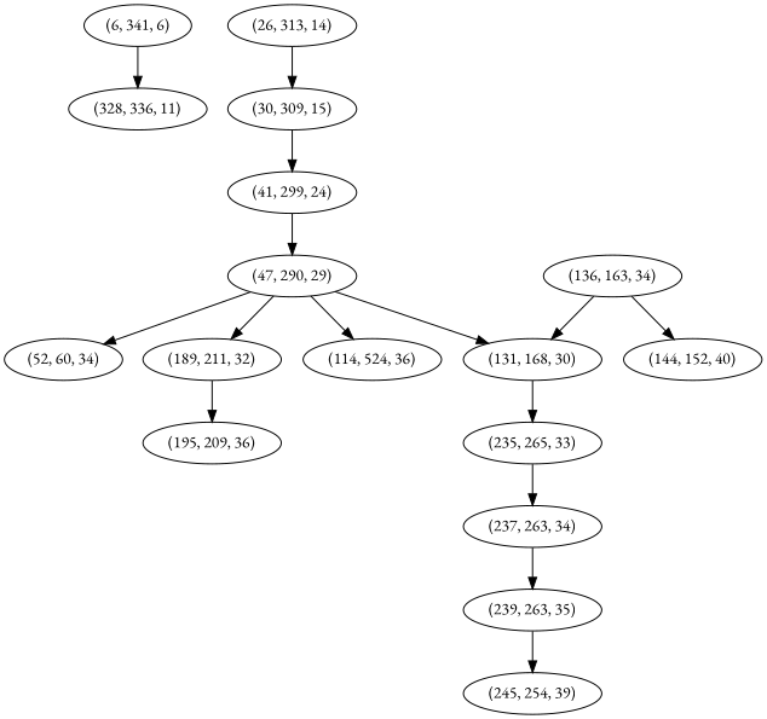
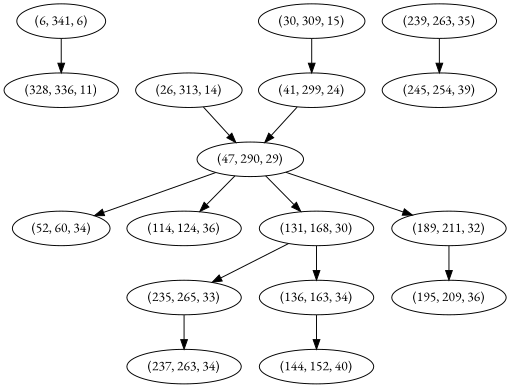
  digraph {
    fontname="EB Garamond"
    node [fontname="EB Garamond"]
    edge [fontname="EB Garamond"]
    "(6, 341, 6)"
    "(328, 336, 11)"
    "(26, 313, 14)"
    "(30, 309, 15)"
    "(41, 299, 24)"
    "(47, 290, 29)"
    "(52, 60, 34)"
-   "(114, 124, 36)" [label="(114, 524, 36)"]
+   "(114, 124, 36)"
    "(131, 168, 30)"
    "(189, 211, 32)"
    "(235, 265, 33)"
    "(136, 163, 34)"
    n13 [label="(195, 209, 36)"]
    "(237, 263, 34)"
    "(144, 152, 40)"
    n16 [label="(239, 263, 35)"]
    n17 [label="(245, 254, 39)"]
    "(6, 341, 6)" -> "(328, 336, 11)"
-   "(26, 313, 14)" -> "(30, 309, 15)"
+   "(26, 313, 14)" -> "(47, 290, 29)"
    "(30, 309, 15)" -> "(41, 299, 24)"
    "(41, 299, 24)" -> "(47, 290, 29)"
    "(47, 290, 29)" -> "(52, 60, 34)"
    "(47, 290, 29)" -> "(114, 124, 36)"
    "(47, 290, 29)" -> "(131, 168, 30)"
    "(47, 290, 29)" -> "(189, 211, 32)"
    "(131, 168, 30)" -> "(235, 265, 33)"
-   "(136, 163, 34)" -> "(131, 168, 30)"
+   "(131, 168, 30)" -> "(136, 163, 34)"
    "(189, 211, 32)" -> n13
    "(235, 265, 33)" -> "(237, 263, 34)"
    "(136, 163, 34)" -> "(144, 152, 40)"
-   "(237, 263, 34)" -> n16
    n16 -> n17
  }
